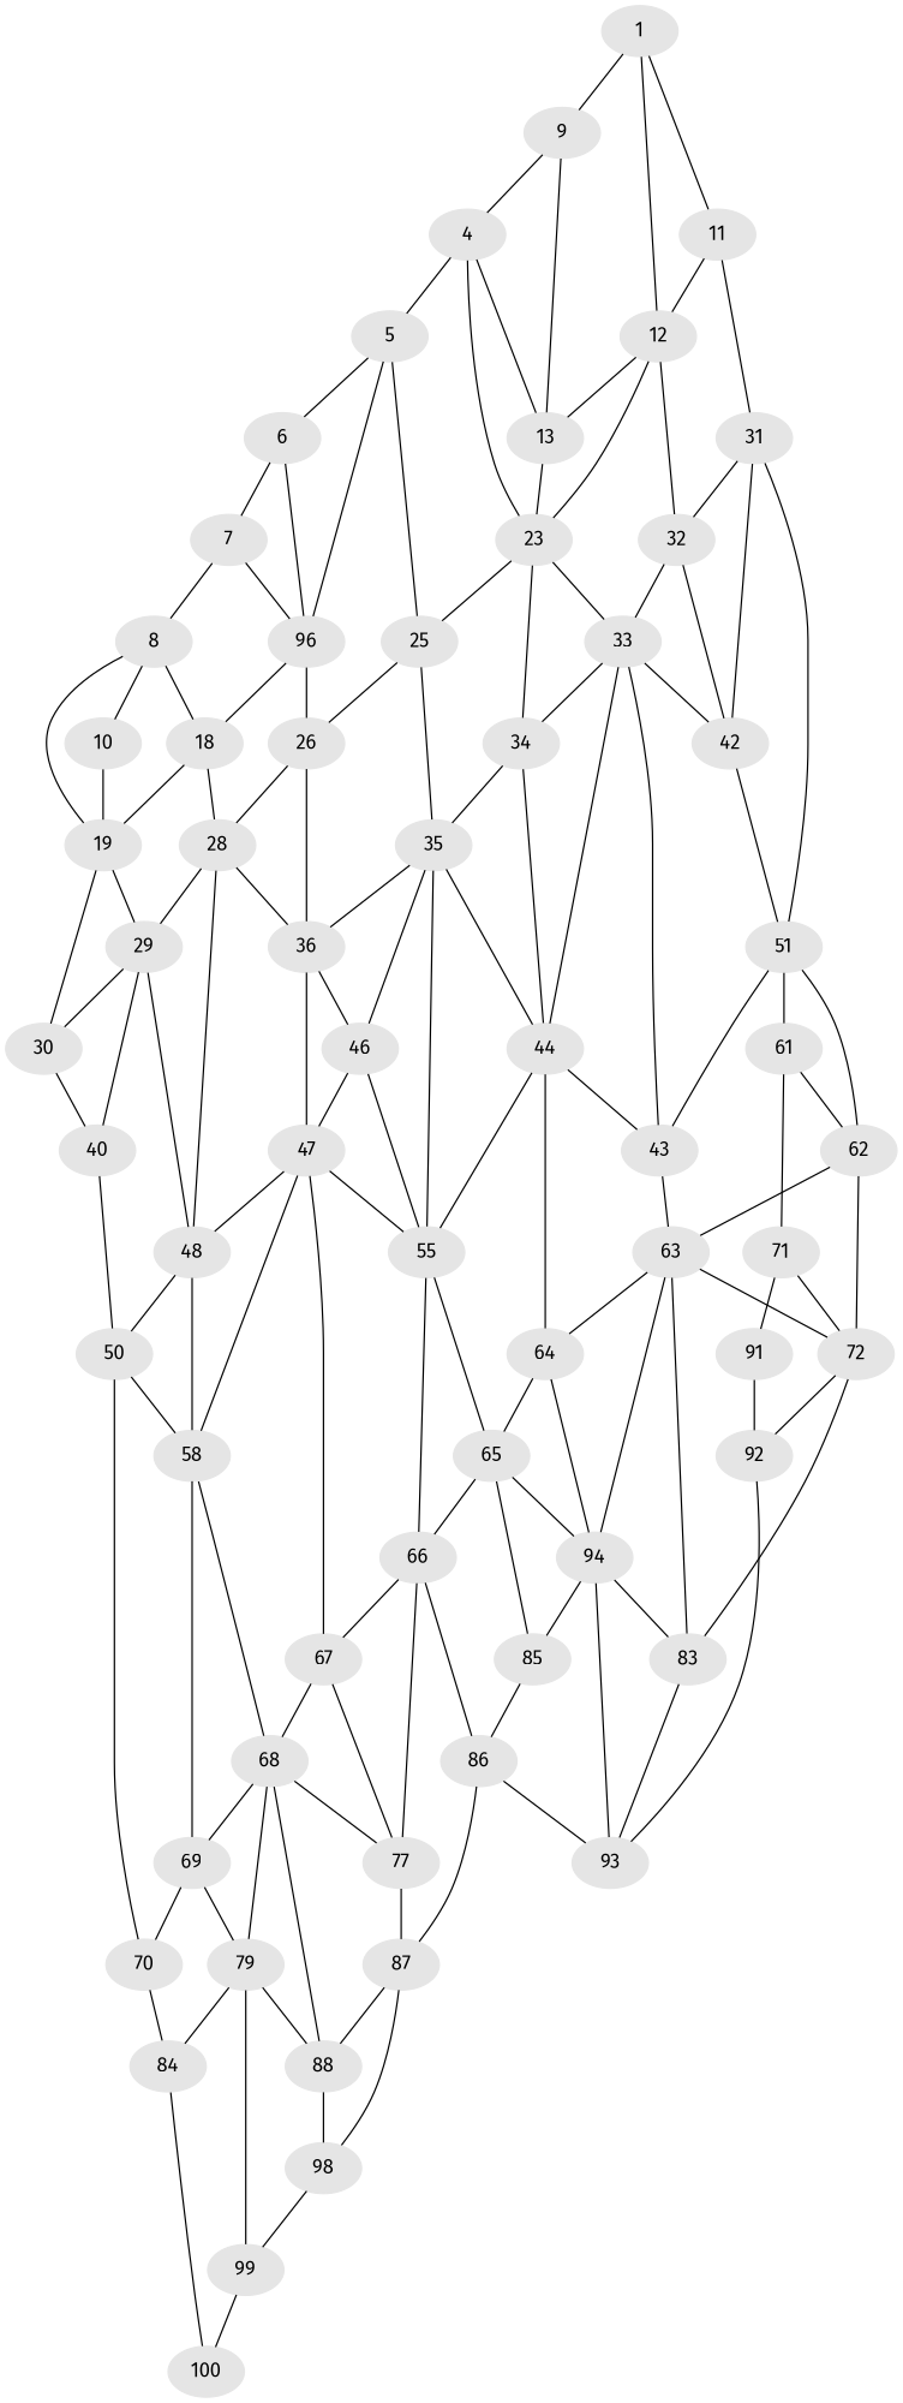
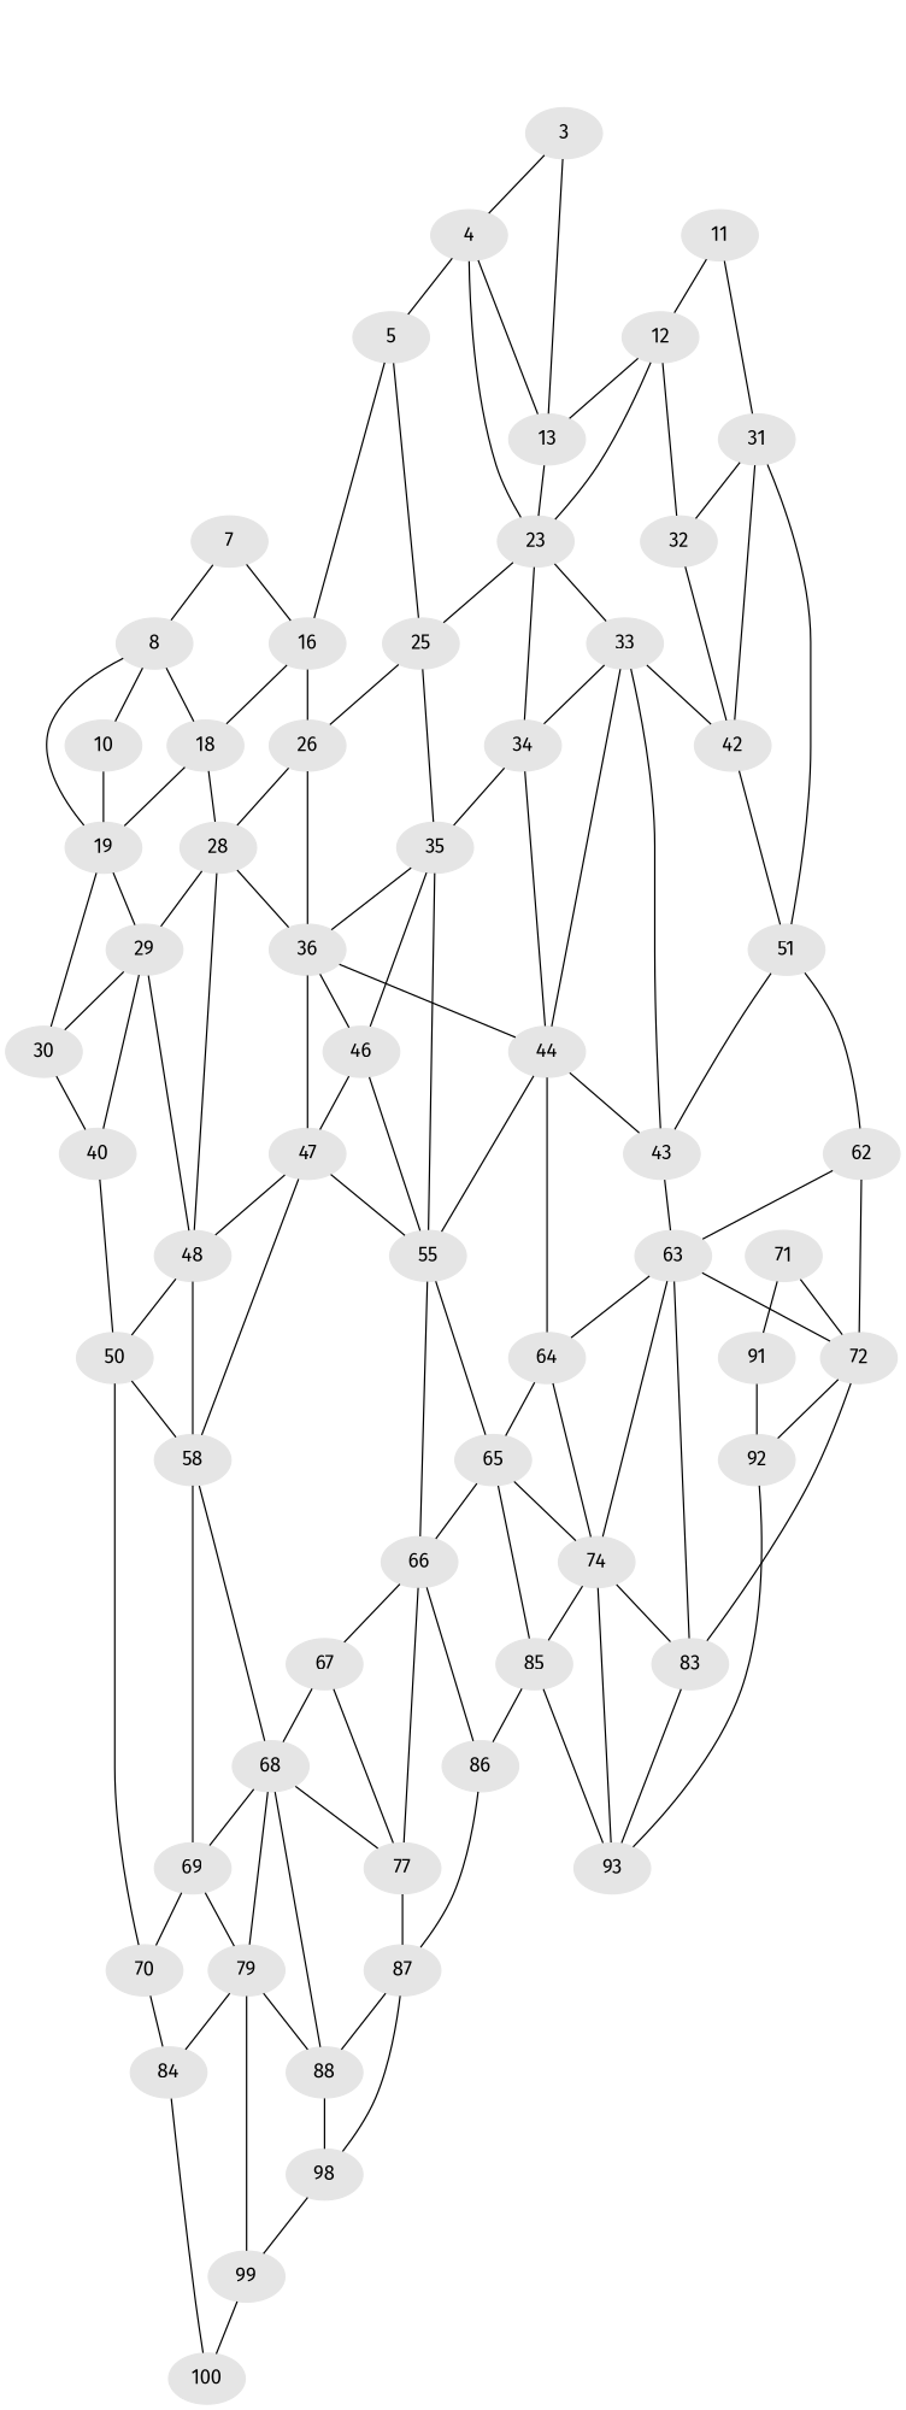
  graph {
    fontname="Fira Sans"
    node [color=gray90 fontname="Fira Sans" style=filled]
    edge [fontname="Fira Sans"]
-   1 [super="+2"]
-   3 [label=9]
+   3
    11 [super="+21"]
    12 [super="+22"]
    4 [super="+14"]
    13
    31 [super="+41"]
    23 [super="+24"]
    32
    5 [super="+15"]
-   6
-   16 [super="+17" label=96]
+   16 [super="+17"]
    25
    33 [super="+43"]
    34
    7
    18
    26 [super="+27"]
    35 [super="+45"]
    8 [super="+9"]
    10
    19 [super="+20"]
    28 [super="+38"]
    29 [super="+39"]
    30
    42
    51 [super="+52"]
    36 [super="+37"]
    48 [super="+49"]
    40
    44 [super="+54"]
    n32 [label=43]
    46
    55 [super="+56"]
    47 [super="+57"]
    50 [super="+60"]
    58 [super="+59"]
-   61
    62
    64
    63 [super="+73"]
    65 [super="+75"]
    66 [super="+76"]
    67
    70
-   74 [super="+84" label=94]
+   74 [super="+84"]
    68 [super="+78"]
    69
    77
    n50 [label=84 super="+90"]
    71 [super="+81"]
    72 [super="+82"]
    83
    85 [super="+95"]
    86 [super="+96"]
    79 [super="+89"]
    88
    91
    92
    93 [super="+94"]
    87 [super="+97"]
    99
    98
    100
-   1 -- 3
-   1 -- 11
-   1 -- 12
    3 -- 4
    3 -- 13
    11 -- 12 [weight=2]
    11 -- 31
    12 -- 13
    12 -- 23
    12 -- 32
    4 -- 13
    4 -- 23
    4 -- 5 [weight=2]
    13 -- 23
    31 -- 32
    31 -- 42
    31 -- 51
    23 -- 25
    23 -- 33
    23 -- 34
-   32 -- 33
    32 -- 42
-   5 -- 6
    5 -- 16
    5 -- 25
-   6 -- 16
-   6 -- 7
    16 -- 18
    16 -- 26 [weight=2]
    25 -- 26
    25 -- 35
    33 -- 34
    33 -- 42
    33 -- 44
    33 -- n32
    34 -- 35
    34 -- 44
    7 -- 16
    7 -- 8
    18 -- 19
    18 -- 28
    26 -- 28
    26 -- 36 [weight=2]
    35 -- 36
-   35 -- 44
+   36 -- 44
    35 -- 46
    35 -- 55
    8 -- 18
    8 -- 10
    8 -- 19
    10 -- 19
    19 -- 29
    19 -- 30
    28 -- 29 [weight=2]
    28 -- 36
    28 -- 48
    29 -- 30
    29 -- 48
    29 -- 40
    30 -- 40
    42 -- 51
    51 -- n32
-   51 -- 61
    51 -- 62
    36 -- 46
    36 -- 47
    48 -- 50
    48 -- 58 [weight=2]
    40 -- 50
    44 -- n32
    44 -- 55
    44 -- 64
    n32 -- 63
    46 -- 55
    46 -- 47
    55 -- 65
    55 -- 66
    47 -- 48
    47 -- 55
    47 -- 58
-   47 -- 67
    50 -- 58
    50 -- 70
    58 -- 68
    58 -- 69
-   61 -- 62
-   61 -- 71
    62 -- 63
    62 -- 72
    64 -- 65
    64 -- 74
    63 -- 64
    63 -- 74
    63 -- 72
    63 -- 83
    65 -- 66 [weight=2]
    65 -- 74
    65 -- 85
    66 -- 67
    66 -- 77
    66 -- 86
    67 -- 68
    67 -- 77
    70 -- n50
    74 -- 83
    74 -- 85
    74 -- 93
    68 -- 69
    68 -- 77
    68 -- 79
    68 -- 88
    69 -- 70
    69 -- 79
    77 -- 87
    n50 -- 100
    71 -- 72 [weight=2]
    71 -- 91
    72 -- 83
    72 -- 92
    83 -- 93
    85 -- 86 [weight=2]
-   86 -- 93
+   85 -- 93
    86 -- 87 [weight=2]
    79 -- n50 [weight=2]
    79 -- 88
    79 -- 99
    88 -- 98
    91 -- 92
    92 -- 93
    87 -- 88
    87 -- 98
    99 -- 100
    98 -- 99
  }
